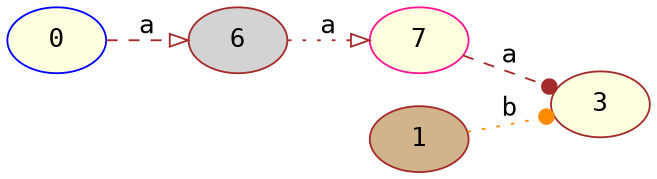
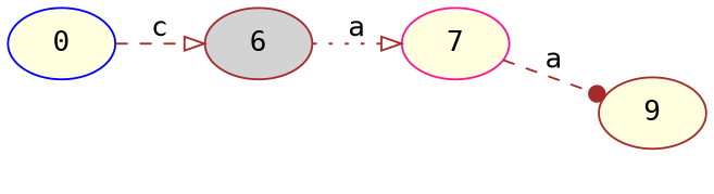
  strict digraph {
    fontname="DejaVu Sans Mono"
    rankdir=LR
    node [color=brown fillcolor=lightyellow fontname="DejaVu Sans Mono" style=filled]
    edge [arrowhead=onormal color=brown fontname="DejaVu Sans Mono" style=dashed]
    0 [color=blue]
    6 [fillcolor=lightgrey]
    7 [color=deeppink]
-   1 [fillcolor=tan]
-   3
-   0 -> 6 [label=a]
+   3 [label=9]
+   0 -> 6 [label=c]
    6 -> 7 [label=a style=dotted]
    7 -> 3 [arrowhead=dot label=a]
-   1 -> 3 [arrowhead=dot color=darkorange label=b style=dotted]
  }
